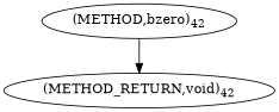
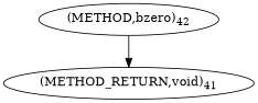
  digraph {
    n1 [label=<(METHOD,bzero)<SUB>42</SUB>>]
-   n2 [label=<(METHOD_RETURN,void)<SUB>42</SUB>>]
+   n2 [label=<(METHOD_RETURN,void)<SUB>41</SUB>>]
    n1 -> n2
  }
